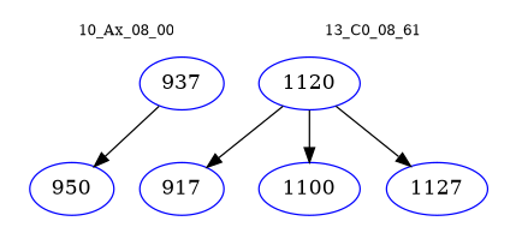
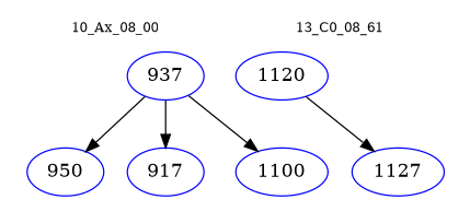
  digraph {
    node [color=blue]
    edge [color=black]
    n1 [label=937]
    n2 [label=917]
    n3 [label=950]
    n4 [label=1120]
    n5 [label=1100]
    n6 [label=1127]
    subgraph cluster_1 {
      color=white
      fontsize=10
      label="10_Ax_08_00"
      n1
      n2
      n3
    }
    subgraph cluster_2 {
      color=white
      fontsize=10
      label="13_C0_08_61"
      n4
      n5
      n6
    }
-   n4 -> n2
+   n1 -> n2
    n1 -> n3
-   n4 -> n5
+   n1 -> n5
    n4 -> n6
  }
